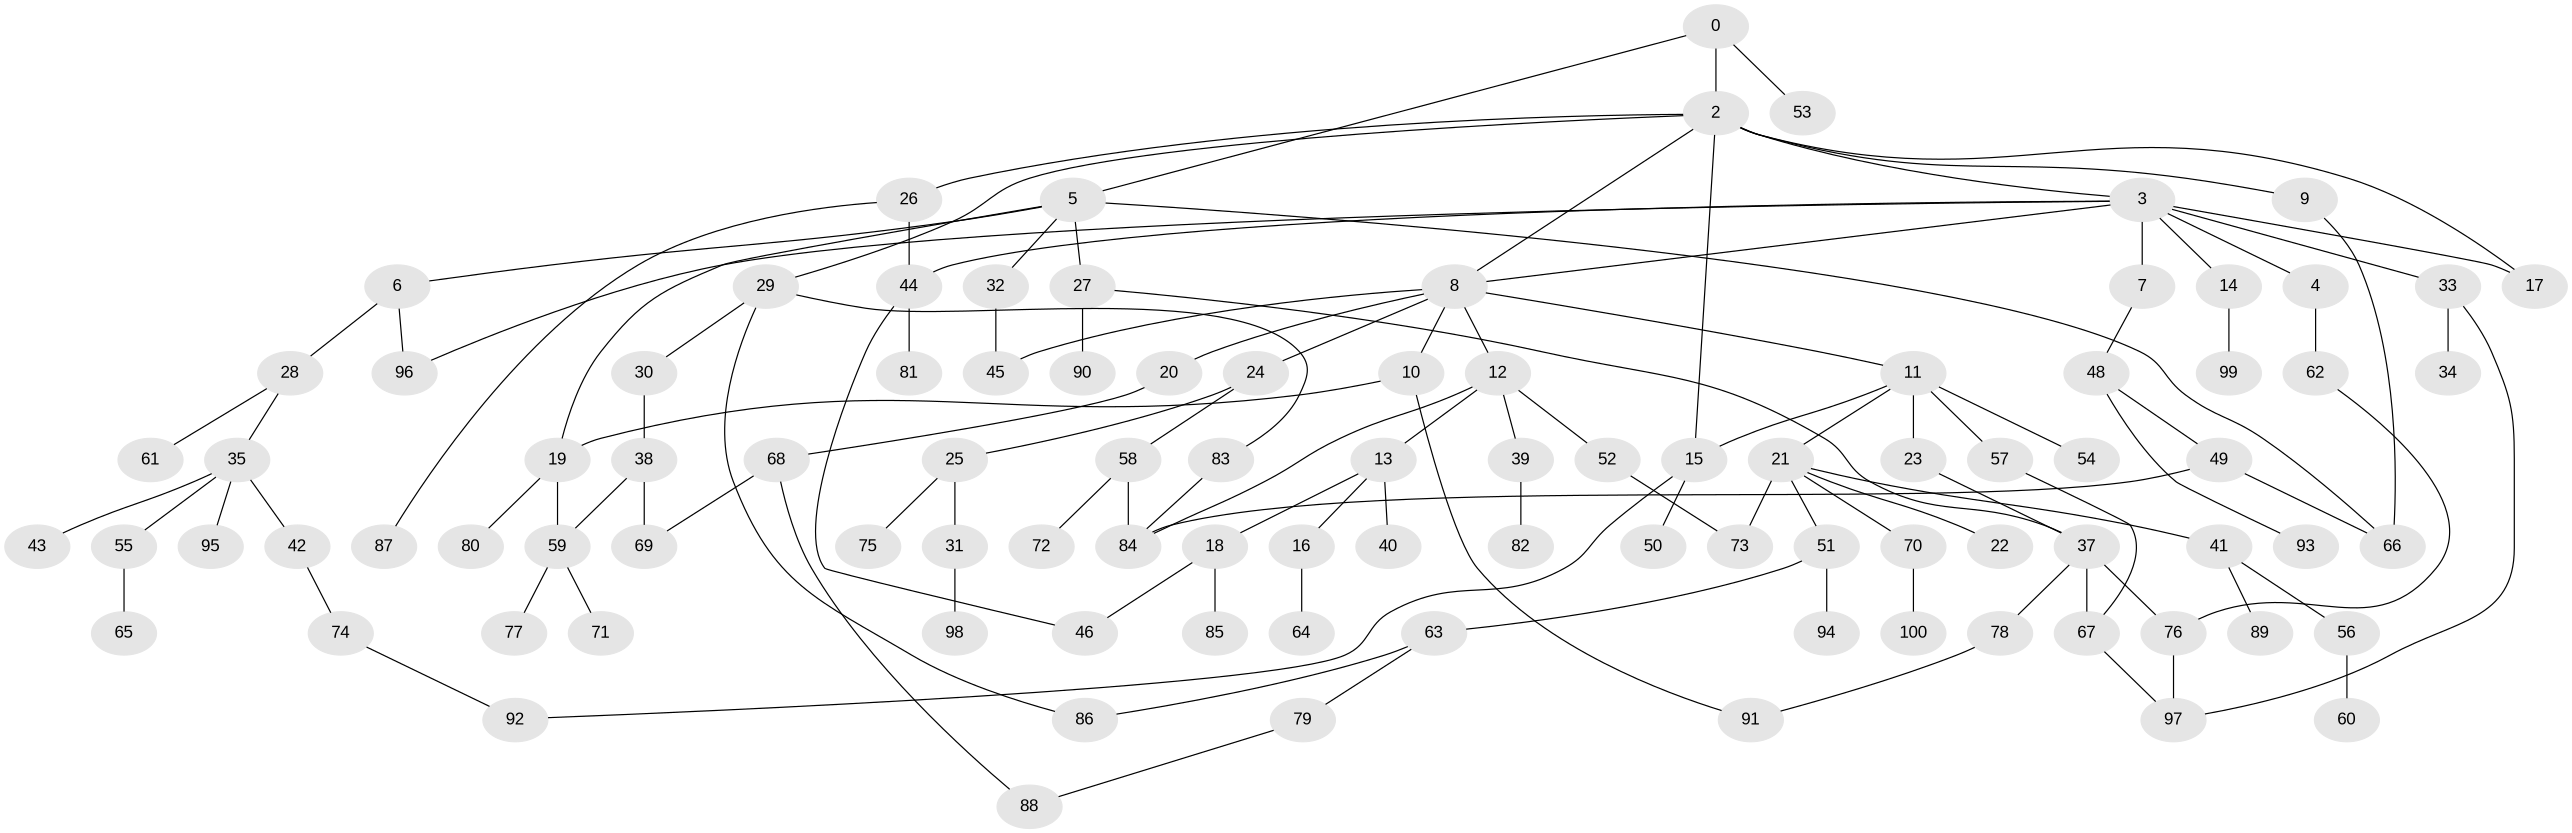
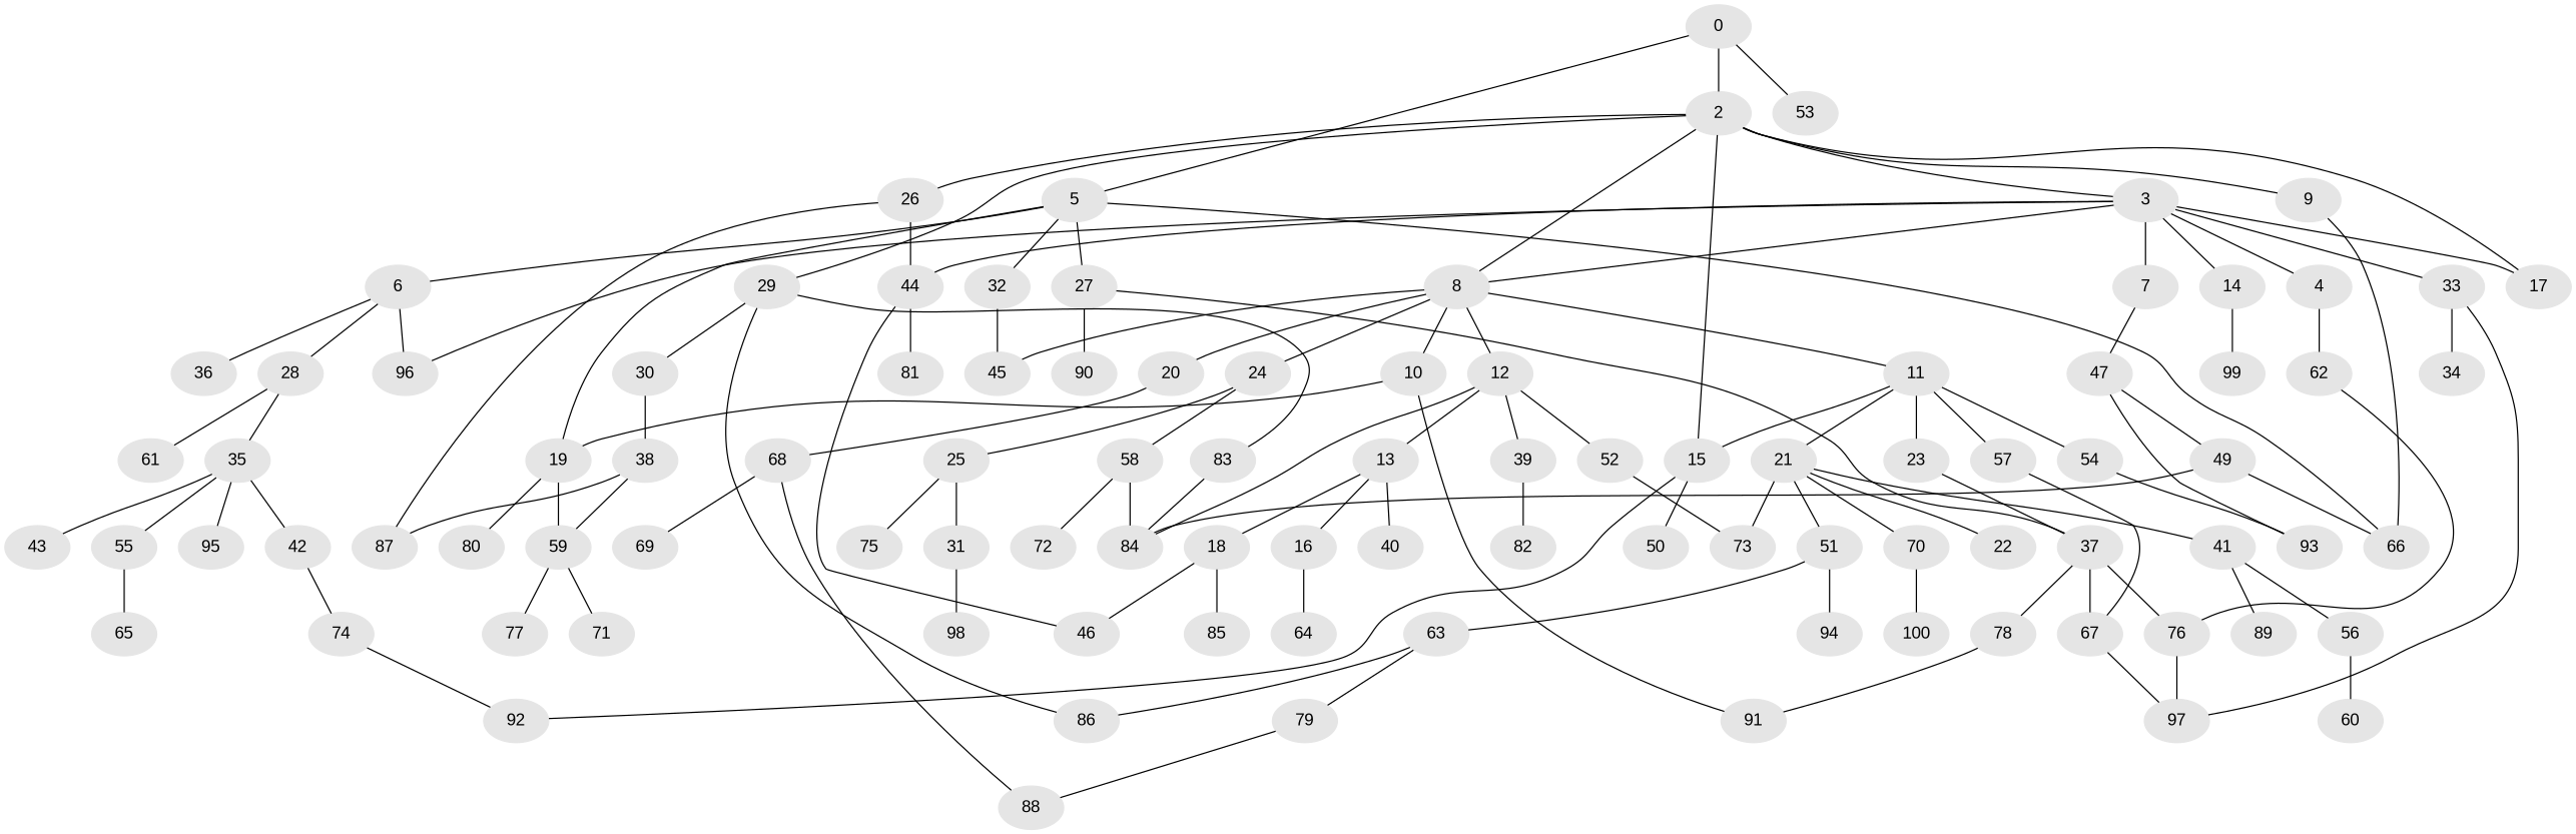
  graph {
    fontname="Liberation Sans"
    node [color=gray90 fontname="Liberation Sans" style=filled]
    edge [fontname="Liberation Sans"]
    n1 [label=0]
    2
    5
    53
    3
    8
    9
    15
    17
    26
    29
    6
    19
    27
    32
    66
    14
    4
    7
    33
    44
    96
    10
    11
    12
    20
    24
    45
    99
    50
    92
    87
    30
    83
    86
    62
-   47 [label=48]
+   47
    34
    97
    46
    81
    76
    28
+   36
    59
    80
    37
    90
    35
    61
    49
    93
    91
    21
    23
    54
    57
    13
    39
    52
    84
    68
    25
    58
    22
    41
    51
    70
    73
    67
    16
    18
    40
    82
    64
    85
    71
    77
    69
    88
    56
    89
    63
    94
    100
    78
    31
    75
    72
    98
    42
    43
    55
    95
    38
    74
    65
    60
    79
    n1 -- 2
    n1 -- 5
    n1 -- 53
    2 -- 3
    2 -- 8
    2 -- 9
    2 -- 15
    2 -- 17
    2 -- 26
    2 -- 29
    5 -- 6
    5 -- 19
    5 -- 27
    5 -- 32
    5 -- 66
    3 -- 8
    3 -- 17
    3 -- 14
    3 -- 4
    3 -- 7
    3 -- 33
    3 -- 44
    3 -- 96
    8 -- 10
    8 -- 11
    8 -- 12
    8 -- 20
    8 -- 24
    8 -- 45
    9 -- 66
    15 -- 50
    15 -- 92
    26 -- 44
    26 -- 87
    29 -- 30
    29 -- 83
    29 -- 86
    6 -- 96
    6 -- 28
+   6 -- 36
    19 -- 59
    19 -- 80
    27 -- 37
    27 -- 90
    32 -- 45
    14 -- 99
    4 -- 62
    7 -- 47
    33 -- 34
    33 -- 97
    44 -- 46
    44 -- 81
    10 -- 19
    10 -- 91
    11 -- 15
    11 -- 21
    11 -- 23
    11 -- 54
    11 -- 57
    12 -- 13
    12 -- 39
    12 -- 52
    12 -- 84
    20 -- 68
    24 -- 25
    24 -- 58
    30 -- 38
    83 -- 84
    62 -- 76
    47 -- 49
    47 -- 93
    76 -- 97
    28 -- 35
    28 -- 61
    59 -- 71
    59 -- 77
    37 -- 76
    37 -- 67
    37 -- 78
    35 -- 42
    35 -- 43
    35 -- 55
    35 -- 95
    49 -- 66
    49 -- 84
    21 -- 22
    21 -- 41
    21 -- 51
    21 -- 70
    21 -- 73
    23 -- 37
+   54 -- 93
    57 -- 67
    13 -- 16
    13 -- 18
    13 -- 40
    39 -- 82
    52 -- 73
    68 -- 69
    68 -- 88
    25 -- 31
    25 -- 75
    58 -- 84
    58 -- 72
    41 -- 56
    41 -- 89
    51 -- 63
    51 -- 94
    70 -- 100
    67 -- 97
    16 -- 64
    18 -- 46
    18 -- 85
    56 -- 60
    63 -- 86
    63 -- 79
    78 -- 91
    31 -- 98
    42 -- 74
    55 -- 65
-   38 -- 69
+   38 -- 87
    38 -- 59
    74 -- 92
    79 -- 88
  }
